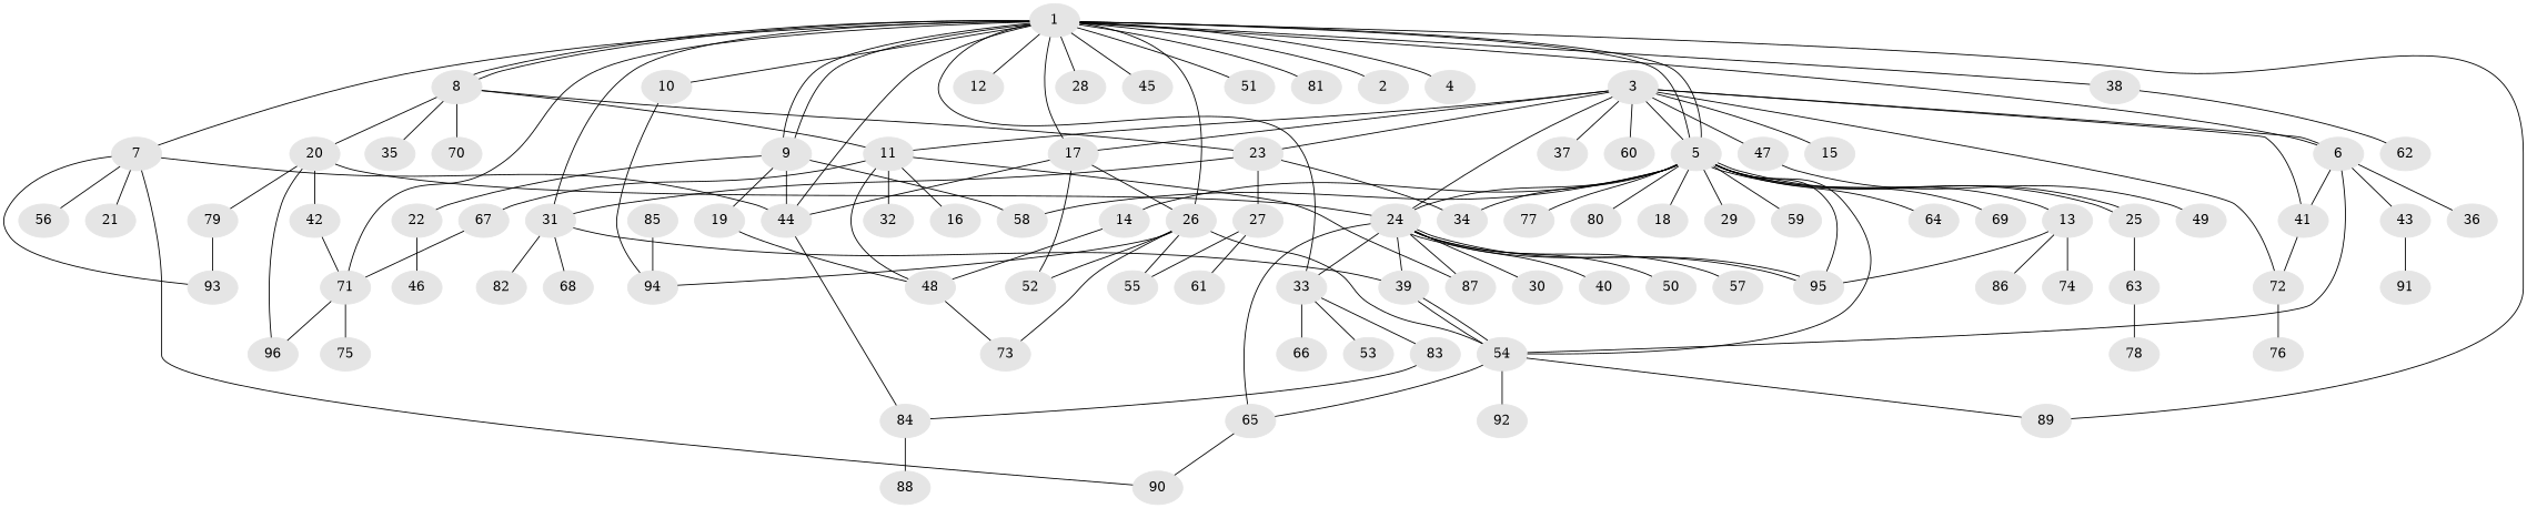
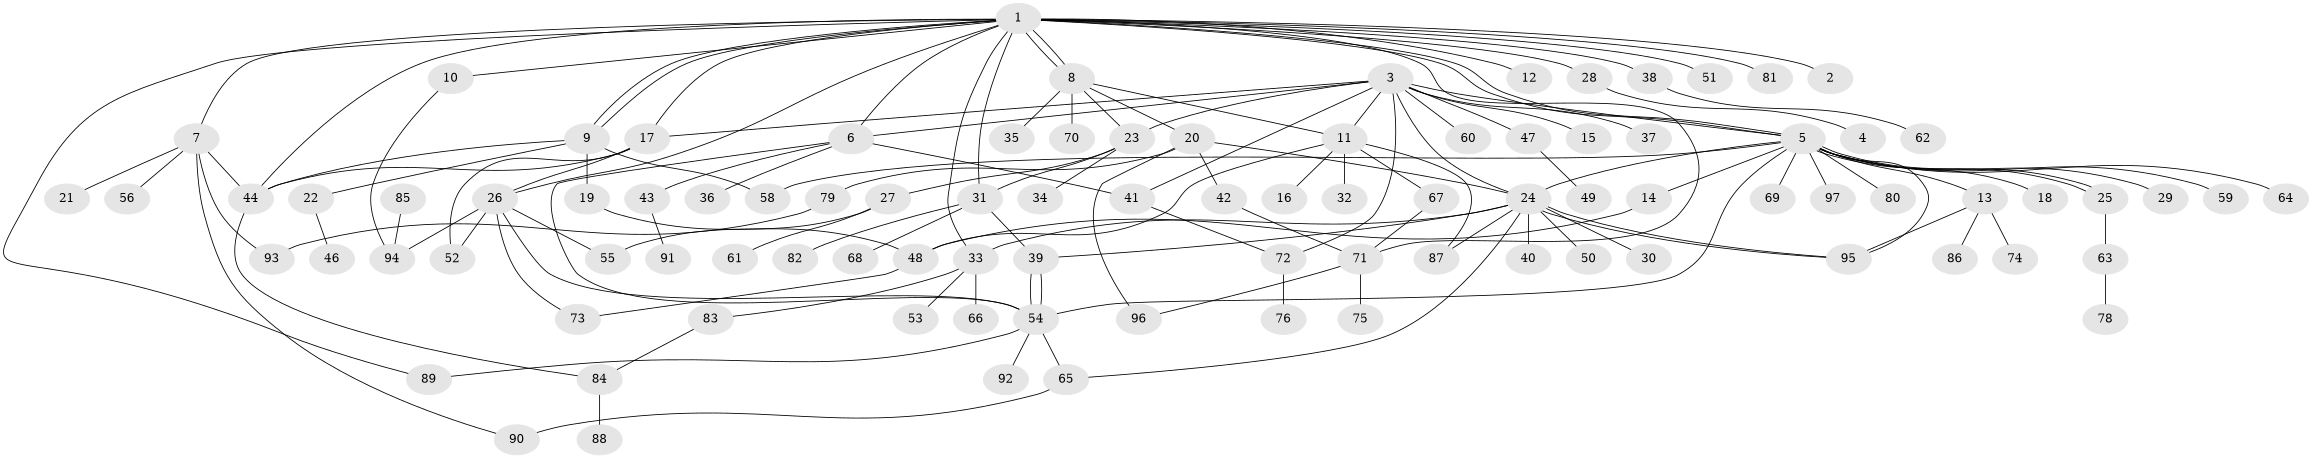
  graph {
    node [color=gray90 style=filled]
    1
    2
    4
    5
    6
    7
    8
    9
    10
    12
    17
    26
    28
    31
    33
    38
    44
-   45
    51
    71
    81
    89
    3
    11
    15
    23
    24
    37
    41
    47
    60
    72
    13
    14
    18
    25
    29
    34
    54
    58
    59
    64
    69
-   77
+   77 [label=97]
    80
    95
    36
    43
    56
    21
    90
    93
    20
    35
    70
    19
    22
    94
    52
    55
    73
    39
    68
    82
    53
    66
    83
    62
    84
    96
    75
    16
    32
    48
    67
    87
    27
    30
    40
    50
-   57
    65
    49
    76
    74
    86
    63
    92
    91
    42
    79
    46
    85
    61
    78
    88
    1 -- 2
-   1 -- 4
+   28 -- 4
    1 -- 5
    1 -- 5
    1 -- 6
    1 -- 7
    1 -- 8
    1 -- 8
    1 -- 9
    1 -- 9
    1 -- 10
    1 -- 12
    1 -- 17
    1 -- 26
    1 -- 28
    1 -- 31
    1 -- 33
    1 -- 38
    1 -- 44
-   1 -- 45
    1 -- 51
    1 -- 71
    1 -- 81
    1 -- 89
    5 -- 24
    5 -- 13
    5 -- 14
    5 -- 18
    5 -- 25
    5 -- 25
    5 -- 29
-   5 -- 34
    5 -- 54
    5 -- 58
    5 -- 59
    5 -- 64
    5 -- 69
    5 -- 77
    5 -- 80
    5 -- 95
    6 -- 41
    6 -- 54
    6 -- 36
    6 -- 43
    7 -- 44
    7 -- 56
    7 -- 21
    7 -- 90
    7 -- 93
    8 -- 11
    8 -- 23
    8 -- 20
    8 -- 35
    8 -- 70
    9 -- 44
    9 -- 58
    9 -- 19
    9 -- 22
    10 -- 94
    17 -- 26
    17 -- 44
    17 -- 52
    26 -- 54
    26 -- 94
    26 -- 52
    26 -- 55
    26 -- 73
    31 -- 39
    31 -- 68
    31 -- 82
    33 -- 53
    33 -- 66
    33 -- 83
    38 -- 62
    44 -- 84
    71 -- 96
    71 -- 75
    3 -- 5
    3 -- 6
    3 -- 17
    3 -- 11
    3 -- 15
    3 -- 23
    3 -- 24
    3 -- 37
    3 -- 41
    3 -- 47
    3 -- 60
    3 -- 72
    11 -- 16
    11 -- 32
    11 -- 48
    11 -- 67
    11 -- 87
    23 -- 31
    23 -- 34
    23 -- 27
    24 -- 33
    24 -- 95
    24 -- 95
    24 -- 39
    24 -- 87
    24 -- 30
    24 -- 40
    24 -- 50
-   24 -- 57
    24 -- 65
    41 -- 72
    47 -- 49
    72 -- 76
    13 -- 95
    13 -- 74
    13 -- 86
    14 -- 48
    25 -- 63
    54 -- 89
    54 -- 65
    54 -- 92
    43 -- 91
    20 -- 24
    20 -- 96
    20 -- 42
    20 -- 79
    19 -- 48
    22 -- 46
    39 -- 54
    39 -- 54
    83 -- 84
    84 -- 88
    48 -- 73
    67 -- 71
    27 -- 55
    27 -- 61
    65 -- 90
    63 -- 78
    42 -- 71
    79 -- 93
    85 -- 94
  }
